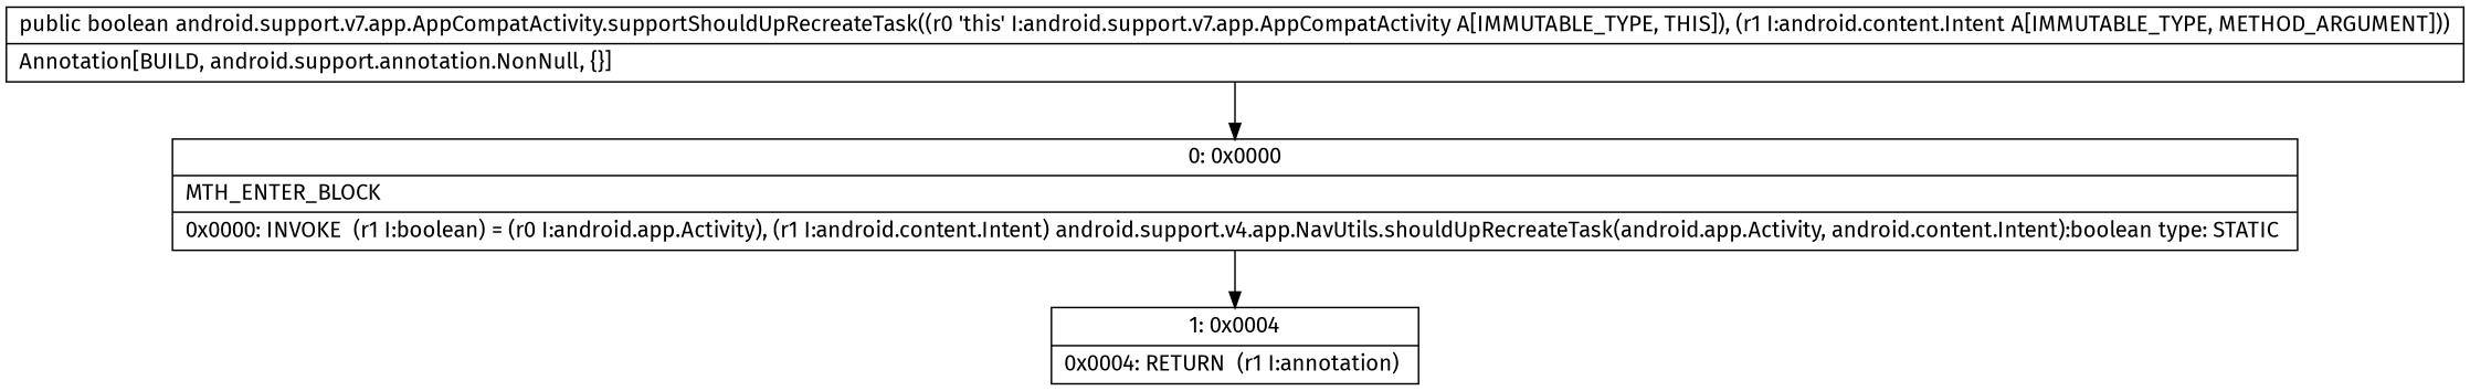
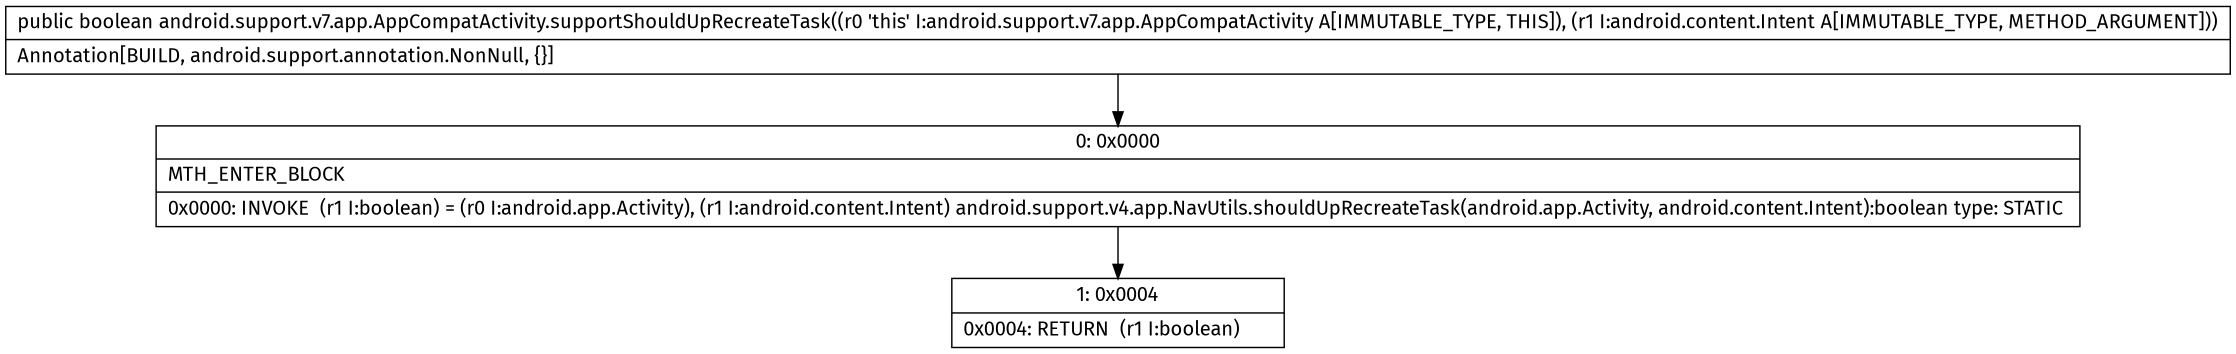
  digraph {
    fontname="Fira Sans"
    node [shape=record fontname="Fira Sans"]
    edge [fontname="Fira Sans"]
    n1 [label="{0\:\ 0x0000|MTH_ENTER_BLOCK\l|0x0000: INVOKE  (r1 I:boolean) = (r0 I:android.app.Activity), (r1 I:android.content.Intent) android.support.v4.app.NavUtils.shouldUpRecreateTask(android.app.Activity, android.content.Intent):boolean type: STATIC \l}"]
-   n2 [label="{1\:\ 0x0004|0x0004: RETURN  (r1 I:annotation) \l}"]
+   n2 [label="{1\:\ 0x0004|0x0004: RETURN  (r1 I:boolean) \l}"]
    n3 [label="{public boolean android.support.v7.app.AppCompatActivity.supportShouldUpRecreateTask((r0 'this' I:android.support.v7.app.AppCompatActivity A[IMMUTABLE_TYPE, THIS]), (r1 I:android.content.Intent A[IMMUTABLE_TYPE, METHOD_ARGUMENT]))  | Annotation[BUILD, android.support.annotation.NonNull, \{\}]\l}"]
    n1 -> n2
    n3 -> n1
  }
